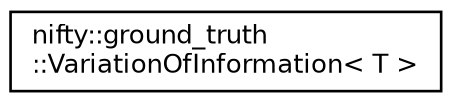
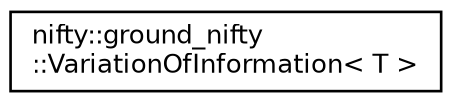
  digraph {
    rankdir=LR
-   n1 [color=black fillcolor=white fontname=Helvetica fontsize=10 height=0.2 label="nifty::ground_truth\l::VariationOfInformation\< T \>" shape=record style=filled width=0.4]
+   n1 [color=black fillcolor=white fontname=Helvetica fontsize=10 height=0.2 label="nifty::ground_nifty\l::VariationOfInformation\< T \>" shape=record style=filled width=0.4]
  }
